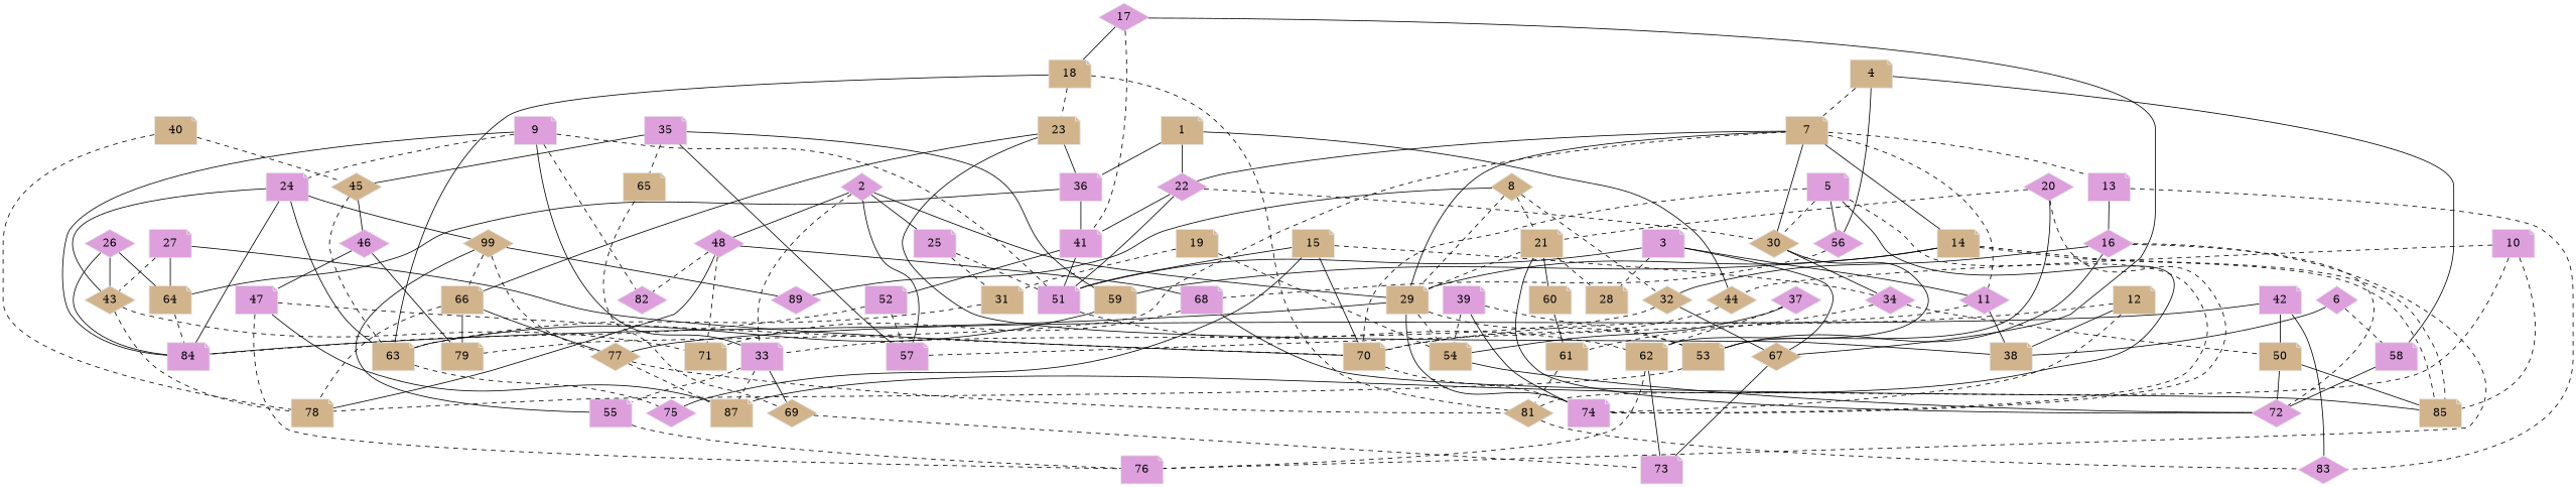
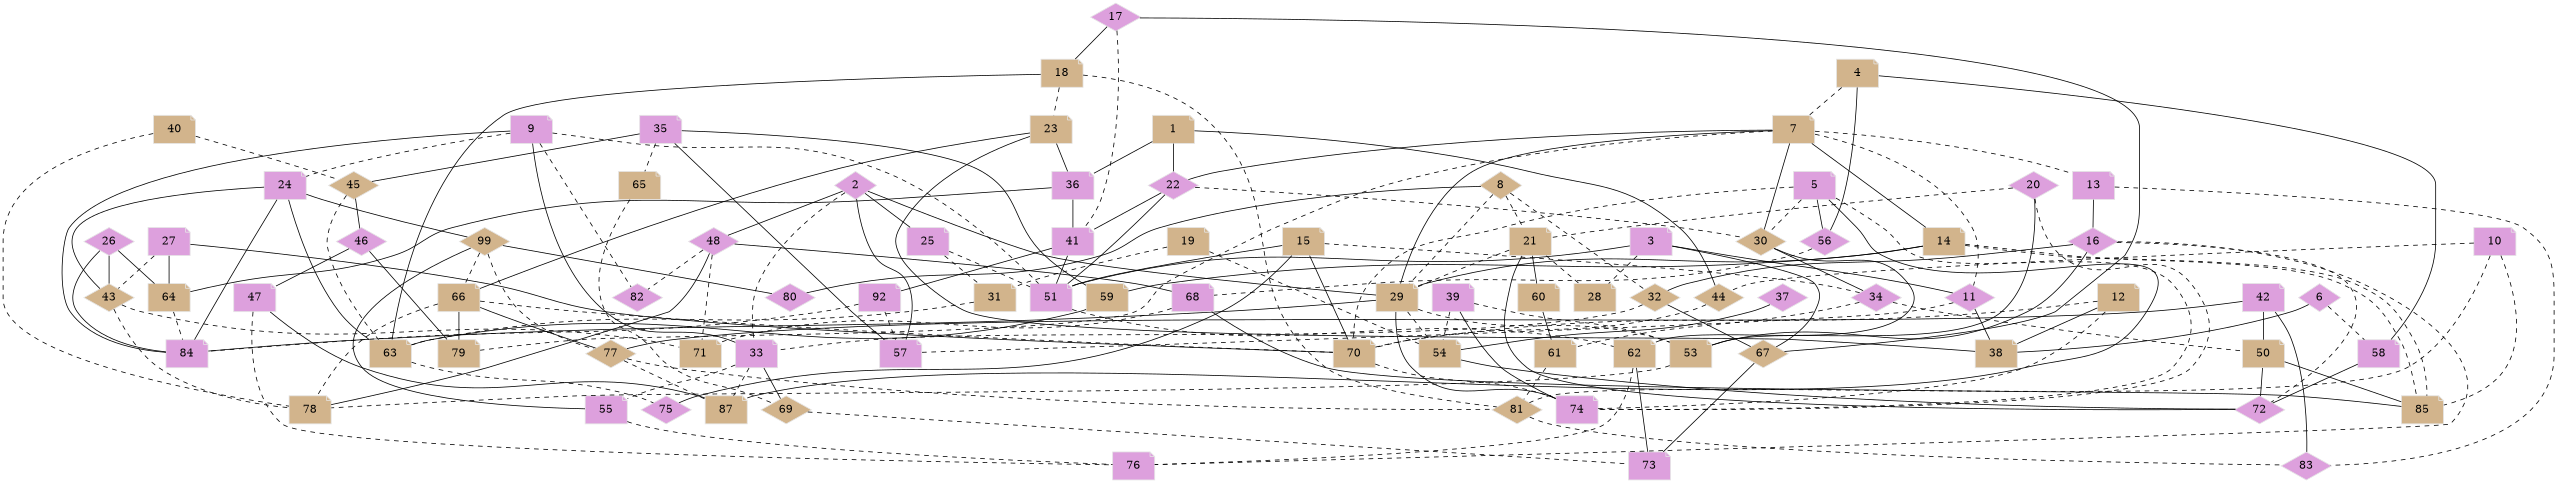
  graph {
    node [color=gray90 fillcolor=plum shape=note style=filled]
    edge [style=solid]
    22 [shape=diamond]
    1 [fillcolor=tan]
    36
    44 [fillcolor=tan shape=diamond]
    51
    30 [fillcolor=tan shape=diamond]
    41
    64 [fillcolor=tan]
    70 [fillcolor=tan]
    2 [shape=diamond]
    25
    29 [fillcolor=tan]
    33
    48 [shape=diamond]
    57
    31 [fillcolor=tan]
    74
    84
    53 [fillcolor=tan]
    54 [fillcolor=tan]
    87 [fillcolor=tan]
    55
    69 [fillcolor=tan shape=diamond]
    82 [shape=diamond]
    78 [fillcolor=tan]
    71 [fillcolor=tan]
    68
    3
    11 [shape=diamond]
    28 [fillcolor=tan]
    67 [fillcolor=tan shape=diamond]
    38 [fillcolor=tan]
    62 [fillcolor=tan]
    73
    4 [fillcolor=tan]
    7 [fillcolor=tan]
    56 [shape=diamond]
    58
    13
    14 [fillcolor=tan]
    79 [fillcolor=tan]
    72 [shape=diamond]
    5
    34 [shape=diamond]
    6 [shape=diamond]
    16 [shape=diamond]
    83 [shape=diamond]
    85 [fillcolor=tan]
    59 [fillcolor=tan]
    8 [fillcolor=tan shape=diamond]
    21 [fillcolor=tan]
    32 [fillcolor=tan shape=diamond]
-   80 [shape=diamond label=89]
+   80 [shape=diamond]
    60 [fillcolor=tan]
    9
    24
    63 [fillcolor=tan]
    43 [fillcolor=tan shape=diamond]
    n59 [fillcolor=tan label=99 shape=diamond]
    10
    81 [fillcolor=tan shape=diamond]
    12 [fillcolor=tan]
    76
    15 [fillcolor=tan]
    75 [shape=diamond]
    50 [fillcolor=tan]
    61 [fillcolor=tan]
    17 [shape=diamond]
    18 [fillcolor=tan]
    23 [fillcolor=tan]
-   52
+   52 [label=92]
    66 [fillcolor=tan]
    19 [fillcolor=tan]
    20 [shape=diamond]
    77 [fillcolor=tan shape=diamond]
    26 [shape=diamond]
    27
    35
    45 [fillcolor=tan shape=diamond]
    65 [fillcolor=tan]
    46 [shape=diamond]
    37 [shape=diamond]
    39
    40 [fillcolor=tan]
    42
    47
    22 -- 51
    22 -- 30 [style=dashed]
    22 -- 41
    1 -- 22
    1 -- 36
    1 -- 44
    36 -- 41
    36 -- 64
    44 -- 70 [style=dashed]
    51 -- 62 [style=dashed]
    30 -- 62
    30 -- 34
    41 -- 51
    41 -- 52
    64 -- 84 [style=dashed]
    70 -- 74 [style=dashed]
    2 -- 25
    2 -- 29
    2 -- 33 [style=dashed]
    2 -- 48
    2 -- 57
    25 -- 51 [style=dashed]
    25 -- 31 [style=dashed]
    29 -- 74
    29 -- 84
    29 -- 53 [style=dashed]
    29 -- 54 [style=dashed]
    33 -- 87 [style=dashed]
    33 -- 55 [style=dashed]
    33 -- 69
    48 -- 82 [style=dashed]
    48 -- 78
    48 -- 71 [style=dashed]
    48 -- 68
    31 -- 63 [style=dashed]
    53 -- 78 [style=dashed]
    54 -- 72
    55 -- 76 [style=dashed]
    69 -- 73 [style=dashed]
    68 -- 71 [style=dashed]
    68 -- 85
    3 -- 51
    3 -- 11
    3 -- 28 [style=dashed]
    3 -- 67
    11 -- 57 [style=dashed]
    11 -- 38
    67 -- 73
    62 -- 73
    62 -- 76 [style=dashed]
    4 -- 7 [style=dashed]
    4 -- 56
    4 -- 58
    7 -- 22
    7 -- 30
    7 -- 29
    7 -- 11 [style=dashed]
    7 -- 13 [style=dashed]
    7 -- 14
    7 -- 79 [style=dashed]
    56 -- 68 [style=dashed]
    58 -- 72
    13 -- 16
    13 -- 83 [style=dashed]
    14 -- 29
    14 -- 85 [style=dashed]
    14 -- 85 [style=dashed]
    14 -- 59
    5 -- 30 [style=dashed]
    5 -- 70 [style=dashed]
    5 -- 74 [style=dashed]
    5 -- 87
    5 -- 56
    34 -- 50 [style=dashed]
    34 -- 61 [style=dashed]
    6 -- 38
    6 -- 58 [style=dashed]
    16 -- 53
    16 -- 72 [style=dashed]
    16 -- 32
    16 -- 76 [style=dashed]
    59 -- 63
    8 -- 29 [style=dashed]
    8 -- 21 [style=dashed]
    8 -- 32 [style=dashed]
    8 -- 80
    21 -- 29 [style=dashed]
    21 -- 28 [style=dashed]
    21 -- 72
    21 -- 60
    32 -- 33 [style=dashed]
    32 -- 67
    60 -- 61
    9 -- 51 [style=dashed]
    9 -- 33
    9 -- 84
    9 -- 82 [style=dashed]
    9 -- 24 [style=dashed]
    24 -- 84
    24 -- 63
    24 -- 43
    24 -- n59
    63 -- 75 [style=dashed]
    43 -- 78 [style=dashed]
    43 -- 71 [style=dashed]
    n59 -- 55
    n59 -- 80
    n59 -- 66 [style=dashed]
    n59 -- 77 [style=dashed]
    10 -- 44 [style=dashed]
    10 -- 85 [style=dashed]
    10 -- 81 [style=dashed]
    81 -- 83 [style=dashed]
    12 -- 70 [style=dashed]
    12 -- 74 [style=dashed]
    12 -- 38
    15 -- 51
    15 -- 70
    15 -- 34 [style=dashed]
    15 -- 75
    50 -- 72
    50 -- 85
    61 -- 81 [style=dashed]
    17 -- 41 [style=dashed]
    17 -- 67
    17 -- 18
    18 -- 63
    18 -- 81 [style=dashed]
    18 -- 23 [style=dashed]
    23 -- 36
    23 -- 38
    23 -- 66
    52 -- 57 [style=dashed]
    52 -- 84 [style=dashed]
    66 -- 78 [style=dashed]
    66 -- 79
    66 -- 77
    19 -- 31 [style=dashed]
    19 -- 54 [style=dashed]
    20 -- 74 [style=dashed]
    20 -- 53
    20 -- 21 [style=dashed]
    77 -- 87 [style=dashed]
    77 -- 81 [style=dashed]
    26 -- 64
    26 -- 84
    26 -- 43
    27 -- 64
    27 -- 70
    27 -- 43 [style=dashed]
    35 -- 57
    35 -- 59
    35 -- 45
    35 -- 65 [style=dashed]
    45 -- 63 [style=dashed]
    45 -- 46
    65 -- 69 [style=dashed]
    46 -- 79
    46 -- 47
    37 -- 54
-   37 -- 62 [style=dashed]
    39 -- 74
    39 -- 53 [style=dashed]
    39 -- 54 [style=dashed]
    40 -- 78 [style=dashed]
    40 -- 45 [style=dashed]
    42 -- 83
    42 -- 50
    42 -- 77
-   47 -- 70 [style=dashed]
+   66 -- 70 [style=dashed]
    47 -- 87
    47 -- 76 [style=dashed]
  }
